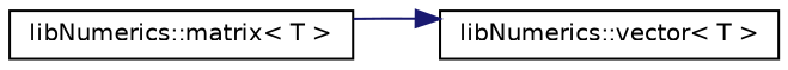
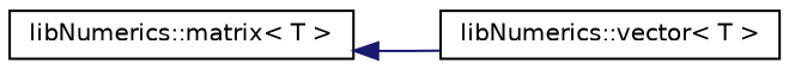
  digraph {
    rankdir=LR
    node [color=black fillcolor=white fontname=Helvetica fontsize=10 shape=record style=filled]
    n1 [height=0.2 label="libNumerics::matrix\< T \>" width=0.4]
    n2 [height=0.2 label="libNumerics::vector\< T \>" width=0.4]
-   n2 -> n1 [color=midnightblue dir=back fontname=Helvetica fontsize=10 labelfontname=Helvetica labelfontsize=10 style=solid]
+   n1 -> n2 [color=midnightblue dir=back fontname=Helvetica fontsize=10 labelfontname=Helvetica labelfontsize=10 style=solid]
  }
